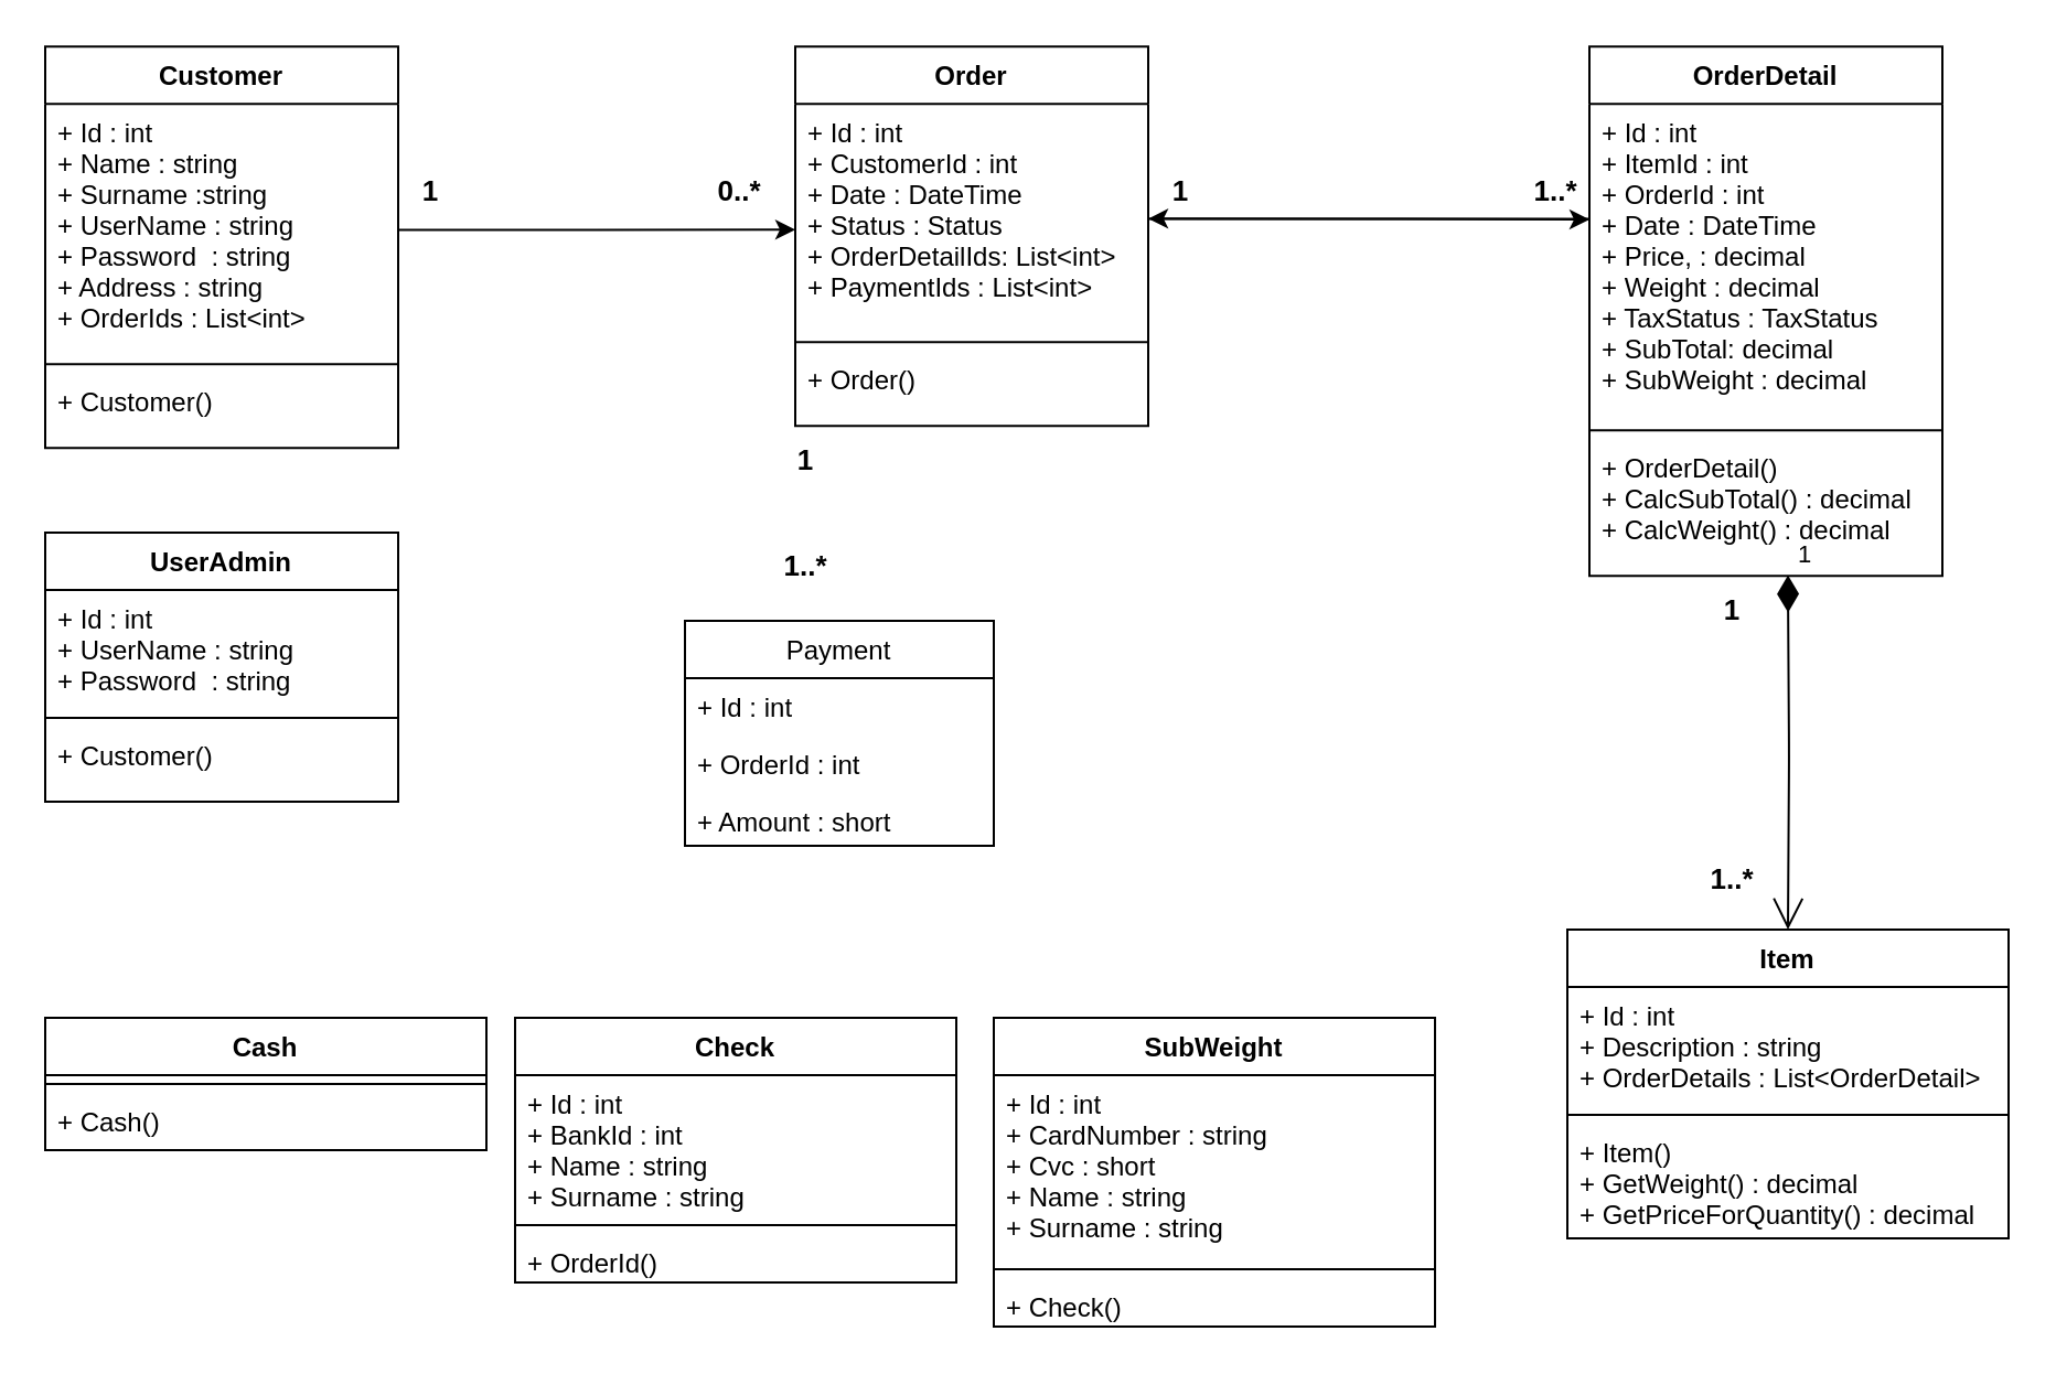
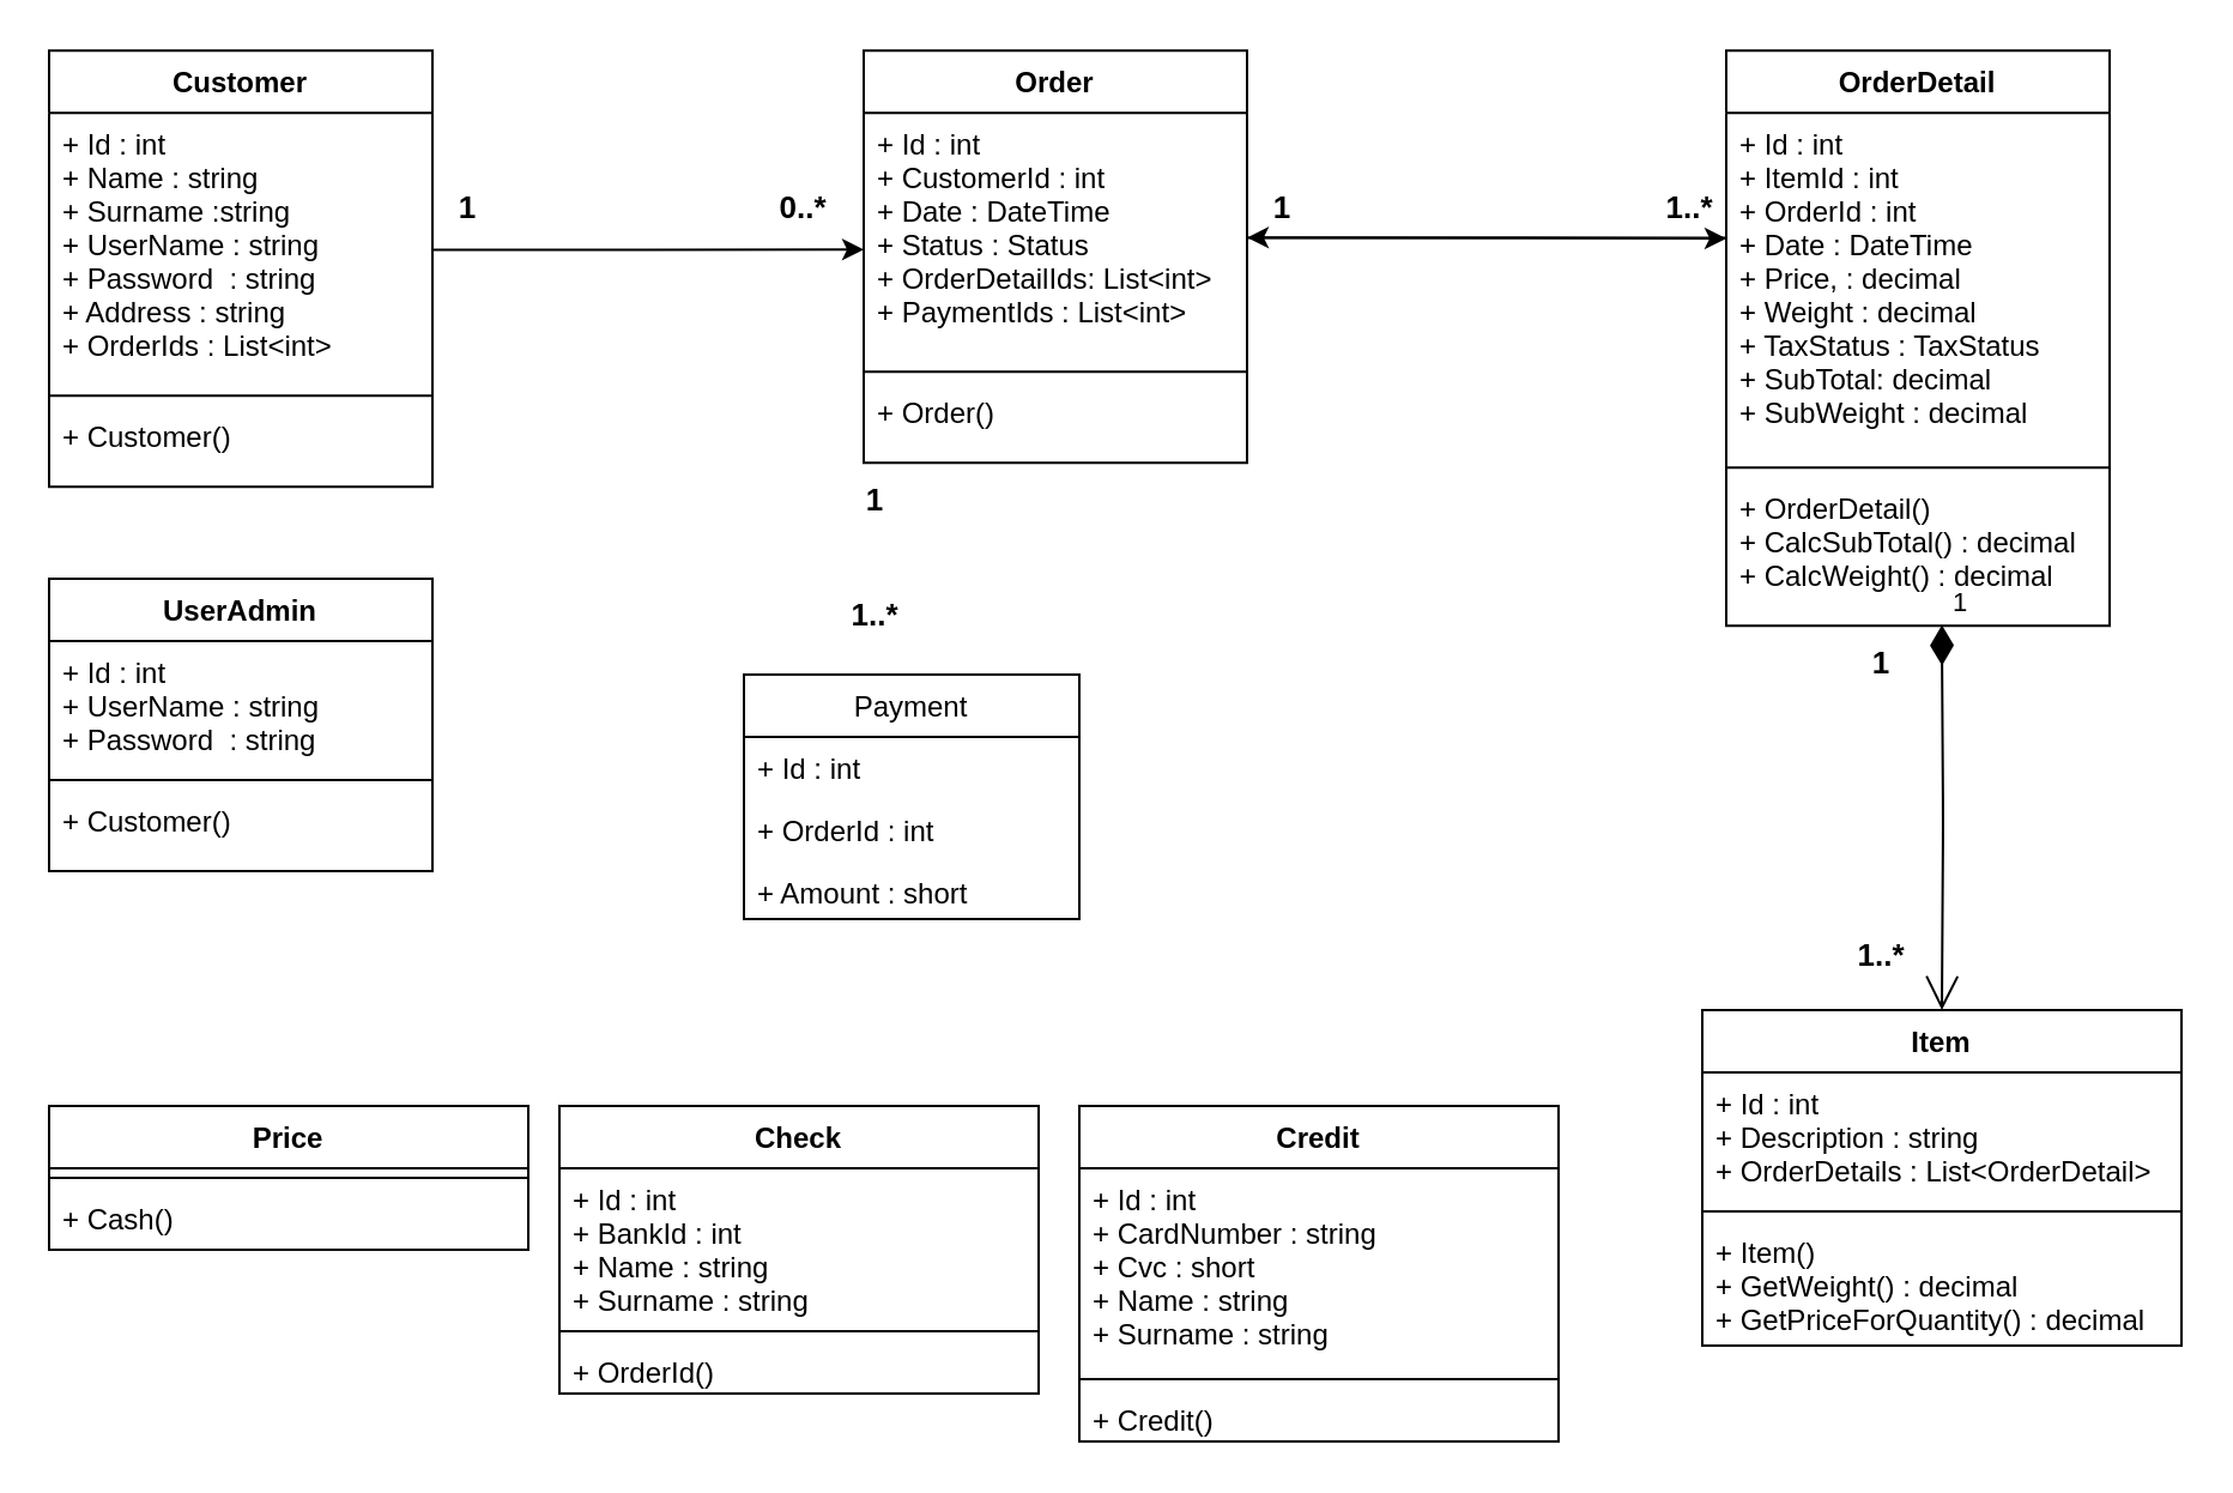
  <mxCell id="0" />
  <mxCell id="1" parent="0" />
  <mxCell id="2" value="Customer" style="swimlane;fontStyle=1;align=center;verticalAlign=top;childLayout=stackLayout;horizontal=1;startSize=26;horizontalStack=0;resizeParent=1;resizeParentMax=0;resizeLast=0;collapsible=1;marginBottom=0;" parent="1" vertex="1"><mxGeometry x="20" y="20.66" width="160" height="182" as="geometry" /></mxCell>
  <mxCell id="3" value="+ Id : int&#10;+ Name : string&#10;+ Surname :string&#10;+ UserName : string&#10;+ Password  : string&#10;+ Address : string&#10;+ OrderIds : List&lt;int&gt;" style="text;strokeColor=none;fillColor=none;align=left;verticalAlign=top;spacingLeft=4;spacingRight=4;overflow=hidden;rotatable=0;points=[[0,0.5],[1,0.5]];portConstraint=eastwest;" parent="2" vertex="1"><mxGeometry y="26" width="160" height="114" as="geometry" /></mxCell>
  <mxCell id="4" value="" style="line;strokeWidth=1;fillColor=none;align=left;verticalAlign=middle;spacingTop=-1;spacingLeft=3;spacingRight=3;rotatable=0;labelPosition=right;points=[];portConstraint=eastwest;" parent="2" vertex="1"><mxGeometry y="140" width="160" height="8" as="geometry" /></mxCell>
  <mxCell id="5" value="+ Customer()" style="text;strokeColor=none;fillColor=none;align=left;verticalAlign=top;spacingLeft=4;spacingRight=4;overflow=hidden;rotatable=0;points=[[0,0.5],[1,0.5]];portConstraint=eastwest;" parent="2" vertex="1"><mxGeometry y="148" width="160" height="34" as="geometry" /></mxCell>
  <mxCell id="6" style="edgeStyle=orthogonalEdgeStyle;rounded=0;orthogonalLoop=1;jettySize=auto;html=1;exitX=1;exitY=0.5;exitDx=0;exitDy=0;" parent="2" source="3" target="3" edge="1"><mxGeometry relative="1" as="geometry" /></mxCell>
  <mxCell id="7" value="Order" style="swimlane;fontStyle=1;align=center;verticalAlign=top;childLayout=stackLayout;horizontal=1;startSize=26;horizontalStack=0;resizeParent=1;resizeParentMax=0;resizeLast=0;collapsible=1;marginBottom=0;" parent="1" vertex="1"><mxGeometry x="360" y="20.66" width="160" height="172" as="geometry" /></mxCell>
  <mxCell id="8" value="+ Id : int&#10;+ CustomerId : int&#10;+ Date : DateTime&#10;+ Status : Status&#10;+ OrderDetailIds: List&lt;int&gt;&#10;+ PaymentIds : List&lt;int&gt;" style="text;strokeColor=none;fillColor=none;align=left;verticalAlign=top;spacingLeft=4;spacingRight=4;overflow=hidden;rotatable=0;points=[[0,0.5],[1,0.5]];portConstraint=eastwest;" parent="7" vertex="1"><mxGeometry y="26" width="160" height="104" as="geometry" /></mxCell>
  <mxCell id="9" value="" style="line;strokeWidth=1;fillColor=none;align=left;verticalAlign=middle;spacingTop=-1;spacingLeft=3;spacingRight=3;rotatable=0;labelPosition=right;points=[];portConstraint=eastwest;" parent="7" vertex="1"><mxGeometry y="130" width="160" height="8" as="geometry" /></mxCell>
  <mxCell id="10" value="+ Order()" style="text;strokeColor=none;fillColor=none;align=left;verticalAlign=top;spacingLeft=4;spacingRight=4;overflow=hidden;rotatable=0;points=[[0,0.5],[1,0.5]];portConstraint=eastwest;" parent="7" vertex="1"><mxGeometry y="138" width="160" height="34" as="geometry" /></mxCell>
  <mxCell id="11" style="edgeStyle=orthogonalEdgeStyle;rounded=0;orthogonalLoop=1;jettySize=auto;html=1;exitX=1;exitY=0.5;exitDx=0;exitDy=0;" parent="7" source="8" target="8" edge="1"><mxGeometry relative="1" as="geometry" /></mxCell>
  <mxCell id="12" value="OrderDetail" style="swimlane;fontStyle=1;align=center;verticalAlign=top;childLayout=stackLayout;horizontal=1;startSize=26;horizontalStack=0;resizeParent=1;resizeParentMax=0;resizeLast=0;collapsible=1;marginBottom=0;" parent="1" vertex="1"><mxGeometry x="720" y="20.66" width="160" height="240" as="geometry" /></mxCell>
  <mxCell id="13" value="+ Id : int&#10;+ ItemId : int&#10;+ OrderId : int&#10;+ Date : DateTime&#10;+ Price, : decimal&#10;+ Weight : decimal&#10;+ TaxStatus : TaxStatus&#10;+ SubTotal: decimal&#10;+ SubWeight : decimal" style="text;strokeColor=none;fillColor=none;align=left;verticalAlign=top;spacingLeft=4;spacingRight=4;overflow=hidden;rotatable=0;points=[[0,0.5],[1,0.5]];portConstraint=eastwest;" parent="12" vertex="1"><mxGeometry y="26" width="160" height="144" as="geometry" /></mxCell>
  <mxCell id="14" value="" style="line;strokeWidth=1;fillColor=none;align=left;verticalAlign=middle;spacingTop=-1;spacingLeft=3;spacingRight=3;rotatable=0;labelPosition=right;points=[];portConstraint=eastwest;" parent="12" vertex="1"><mxGeometry y="170" width="160" height="8" as="geometry" /></mxCell>
  <mxCell id="15" value="+ OrderDetail()&#10;+ CalcSubTotal() : decimal&#10;+ CalcWeight() : decimal" style="text;strokeColor=none;fillColor=none;align=left;verticalAlign=top;spacingLeft=4;spacingRight=4;overflow=hidden;rotatable=0;points=[[0,0.5],[1,0.5]];portConstraint=eastwest;" parent="12" vertex="1"><mxGeometry y="178" width="160" height="62" as="geometry" /></mxCell>
  <mxCell id="16" value="Item" style="swimlane;fontStyle=1;align=center;verticalAlign=top;childLayout=stackLayout;horizontal=1;startSize=26;horizontalStack=0;resizeParent=1;resizeParentMax=0;resizeLast=0;collapsible=1;marginBottom=0;" parent="1" vertex="1"><mxGeometry x="710" y="421" width="200" height="140" as="geometry" /></mxCell>
  <mxCell id="17" value="+ Id : int&#10;+ Description : string&#10;+ OrderDetails : List&lt;OrderDetail&gt; " style="text;strokeColor=none;fillColor=none;align=left;verticalAlign=top;spacingLeft=4;spacingRight=4;overflow=hidden;rotatable=0;points=[[0,0.5],[1,0.5]];portConstraint=eastwest;" parent="16" vertex="1"><mxGeometry y="26" width="200" height="54" as="geometry" /></mxCell>
  <mxCell id="18" value="" style="line;strokeWidth=1;fillColor=none;align=left;verticalAlign=middle;spacingTop=-1;spacingLeft=3;spacingRight=3;rotatable=0;labelPosition=right;points=[];portConstraint=eastwest;" parent="16" vertex="1"><mxGeometry y="80" width="200" height="8" as="geometry" /></mxCell>
  <mxCell id="19" value="+ Item()&#10;+ GetWeight() : decimal&#10;+ GetPriceForQuantity() : decimal" style="text;strokeColor=none;fillColor=none;align=left;verticalAlign=top;spacingLeft=4;spacingRight=4;overflow=hidden;rotatable=0;points=[[0,0.5],[1,0.5]];portConstraint=eastwest;" parent="16" vertex="1"><mxGeometry y="88" width="200" height="52" as="geometry" /></mxCell>
  <mxCell id="20" value="Payment" style="swimlane;fontStyle=0;childLayout=stackLayout;horizontal=1;startSize=26;fillColor=none;horizontalStack=0;resizeParent=1;resizeParentMax=0;resizeLast=0;collapsible=1;marginBottom=0;" parent="1" vertex="1"><mxGeometry x="310" y="281" width="140" height="102" as="geometry" /></mxCell>
  <mxCell id="21" value="+ Id : int" style="text;strokeColor=none;fillColor=none;align=left;verticalAlign=top;spacingLeft=4;spacingRight=4;overflow=hidden;rotatable=0;points=[[0,0.5],[1,0.5]];portConstraint=eastwest;" parent="20" vertex="1"><mxGeometry y="26" width="140" height="26" as="geometry" /></mxCell>
  <mxCell id="22" value="+ OrderId : int" style="text;strokeColor=none;fillColor=none;align=left;verticalAlign=top;spacingLeft=4;spacingRight=4;overflow=hidden;rotatable=0;points=[[0,0.5],[1,0.5]];portConstraint=eastwest;" parent="20" vertex="1"><mxGeometry y="52" width="140" height="26" as="geometry" /></mxCell>
  <mxCell id="23" value="+ Amount : short " style="text;strokeColor=none;fillColor=none;align=left;verticalAlign=top;spacingLeft=4;spacingRight=4;overflow=hidden;rotatable=0;points=[[0,0.5],[1,0.5]];portConstraint=eastwest;" parent="20" vertex="1"><mxGeometry y="78" width="140" height="24" as="geometry" /></mxCell>
- <mxCell id="24" value="Cash" style="swimlane;fontStyle=1;align=center;verticalAlign=top;childLayout=stackLayout;horizontal=1;startSize=26;horizontalStack=0;resizeParent=1;resizeParentMax=0;resizeLast=0;collapsible=1;marginBottom=0;" parent="1" vertex="1"><mxGeometry x="20" y="461" width="200" height="60" as="geometry" /></mxCell>
+ <mxCell id="24" value="Price" style="swimlane;fontStyle=1;align=center;verticalAlign=top;childLayout=stackLayout;horizontal=1;startSize=26;horizontalStack=0;resizeParent=1;resizeParentMax=0;resizeLast=0;collapsible=1;marginBottom=0;" parent="1" vertex="1"><mxGeometry x="20" y="461" width="200" height="60" as="geometry" /></mxCell>
  <mxCell id="25" value="" style="line;strokeWidth=1;fillColor=none;align=left;verticalAlign=middle;spacingTop=-1;spacingLeft=3;spacingRight=3;rotatable=0;labelPosition=right;points=[];portConstraint=eastwest;" parent="24" vertex="1"><mxGeometry y="26" width="200" height="8" as="geometry" /></mxCell>
  <mxCell id="26" value="+ Cash()" style="text;strokeColor=none;fillColor=none;align=left;verticalAlign=top;spacingLeft=4;spacingRight=4;overflow=hidden;rotatable=0;points=[[0,0.5],[1,0.5]];portConstraint=eastwest;" parent="24" vertex="1"><mxGeometry y="34" width="200" height="26" as="geometry" /></mxCell>
  <mxCell id="27" value="Check" style="swimlane;fontStyle=1;align=center;verticalAlign=top;childLayout=stackLayout;horizontal=1;startSize=26;horizontalStack=0;resizeParent=1;resizeParentMax=0;resizeLast=0;collapsible=1;marginBottom=0;" parent="1" vertex="1"><mxGeometry x="233" y="461" width="200" height="120" as="geometry" /></mxCell>
  <mxCell id="28" value="+ Id : int&#10;+ BankId : int&#10;+ Name : string&#10;+ Surname : string" style="text;strokeColor=none;fillColor=none;align=left;verticalAlign=top;spacingLeft=4;spacingRight=4;overflow=hidden;rotatable=0;points=[[0,0.5],[1,0.5]];portConstraint=eastwest;" parent="27" vertex="1"><mxGeometry y="26" width="200" height="64" as="geometry" /></mxCell>
  <mxCell id="29" value="" style="line;strokeWidth=1;fillColor=none;align=left;verticalAlign=middle;spacingTop=-1;spacingLeft=3;spacingRight=3;rotatable=0;labelPosition=right;points=[];portConstraint=eastwest;" parent="27" vertex="1"><mxGeometry y="90" width="200" height="8" as="geometry" /></mxCell>
  <mxCell id="30" value="+ OrderId()" style="text;strokeColor=none;fillColor=none;align=left;verticalAlign=top;spacingLeft=4;spacingRight=4;overflow=hidden;rotatable=0;points=[[0,0.5],[1,0.5]];portConstraint=eastwest;" parent="27" vertex="1"><mxGeometry y="98" width="200" height="22" as="geometry" /></mxCell>
- <mxCell id="31" value="SubWeight" style="swimlane;fontStyle=1;align=center;verticalAlign=top;childLayout=stackLayout;horizontal=1;startSize=26;horizontalStack=0;resizeParent=1;resizeParentMax=0;resizeLast=0;collapsible=1;marginBottom=0;" parent="1" vertex="1"><mxGeometry x="450" y="461" width="200" height="140" as="geometry" /></mxCell>
+ <mxCell id="31" value="Credit" style="swimlane;fontStyle=1;align=center;verticalAlign=top;childLayout=stackLayout;horizontal=1;startSize=26;horizontalStack=0;resizeParent=1;resizeParentMax=0;resizeLast=0;collapsible=1;marginBottom=0;" parent="1" vertex="1"><mxGeometry x="450" y="461" width="200" height="140" as="geometry" /></mxCell>
  <mxCell id="32" value="+ Id : int&#10;+ CardNumber : string&#10;+ Cvc : short&#10;+ Name : string&#10;+ Surname : string" style="text;strokeColor=none;fillColor=none;align=left;verticalAlign=top;spacingLeft=4;spacingRight=4;overflow=hidden;rotatable=0;points=[[0,0.5],[1,0.5]];portConstraint=eastwest;" parent="31" vertex="1"><mxGeometry y="26" width="200" height="84" as="geometry" /></mxCell>
  <mxCell id="33" value="" style="line;strokeWidth=1;fillColor=none;align=left;verticalAlign=middle;spacingTop=-1;spacingLeft=3;spacingRight=3;rotatable=0;labelPosition=right;points=[];portConstraint=eastwest;" parent="31" vertex="1"><mxGeometry y="110" width="200" height="8" as="geometry" /></mxCell>
- <mxCell id="34" value="+ Check()" style="text;strokeColor=none;fillColor=none;align=left;verticalAlign=top;spacingLeft=4;spacingRight=4;overflow=hidden;rotatable=0;points=[[0,0.5],[1,0.5]];portConstraint=eastwest;" parent="31" vertex="1"><mxGeometry y="118" width="200" height="22" as="geometry" /></mxCell>
+ <mxCell id="34" value="+ Credit()" style="text;strokeColor=none;fillColor=none;align=left;verticalAlign=top;spacingLeft=4;spacingRight=4;overflow=hidden;rotatable=0;points=[[0,0.5],[1,0.5]];portConstraint=eastwest;" parent="31" vertex="1"><mxGeometry y="118" width="200" height="22" as="geometry" /></mxCell>
  <mxCell id="35" value="UserAdmin" style="swimlane;fontStyle=1;align=center;verticalAlign=top;childLayout=stackLayout;horizontal=1;startSize=26;horizontalStack=0;resizeParent=1;resizeParentMax=0;resizeLast=0;collapsible=1;marginBottom=0;" vertex="1" parent="1"><mxGeometry x="20" y="241" width="160" height="122" as="geometry" /></mxCell>
  <mxCell id="36" value="+ Id : int&#10;+ UserName : string&#10;+ Password  : string&#10;" style="text;strokeColor=none;fillColor=none;align=left;verticalAlign=top;spacingLeft=4;spacingRight=4;overflow=hidden;rotatable=0;points=[[0,0.5],[1,0.5]];portConstraint=eastwest;" vertex="1" parent="35"><mxGeometry y="26" width="160" height="54" as="geometry" /></mxCell>
  <mxCell id="37" value="" style="line;strokeWidth=1;fillColor=none;align=left;verticalAlign=middle;spacingTop=-1;spacingLeft=3;spacingRight=3;rotatable=0;labelPosition=right;points=[];portConstraint=eastwest;" vertex="1" parent="35"><mxGeometry y="80" width="160" height="8" as="geometry" /></mxCell>
  <mxCell id="38" value="+ Customer()" style="text;strokeColor=none;fillColor=none;align=left;verticalAlign=top;spacingLeft=4;spacingRight=4;overflow=hidden;rotatable=0;points=[[0,0.5],[1,0.5]];portConstraint=eastwest;" vertex="1" parent="35"><mxGeometry y="88" width="160" height="34" as="geometry" /></mxCell>
  <mxCell id="39" style="edgeStyle=orthogonalEdgeStyle;rounded=0;orthogonalLoop=1;jettySize=auto;html=1;entryX=0;entryY=0.548;entryDx=0;entryDy=0;entryPerimeter=0;" edge="1" parent="1" source="3" target="8"><mxGeometry relative="1" as="geometry" /></mxCell>
  <mxCell id="40" style="edgeStyle=orthogonalEdgeStyle;rounded=0;orthogonalLoop=1;jettySize=auto;html=1;entryX=1;entryY=0.5;entryDx=0;entryDy=0;" edge="1" parent="1" source="13" target="8"><mxGeometry relative="1" as="geometry"><Array as="points"><mxPoint x="620" y="99" /></Array></mxGeometry></mxCell>
  <mxCell id="41" value="&lt;b&gt;&lt;font style=&quot;font-size: 13px&quot;&gt;1&lt;/font&gt;&lt;/b&gt;" style="text;html=1;strokeColor=none;fillColor=none;align=center;verticalAlign=middle;whiteSpace=wrap;rounded=0;" vertex="1" parent="1"><mxGeometry x="190" y="81" width="10" height="10" as="geometry" /></mxCell>
  <mxCell id="42" value="&lt;b&gt;&lt;font style=&quot;font-size: 13px&quot;&gt;0..*&lt;/font&gt;&lt;/b&gt;" style="text;html=1;strokeColor=none;fillColor=none;align=center;verticalAlign=middle;whiteSpace=wrap;rounded=0;" vertex="1" parent="1"><mxGeometry x="330" y="81" width="10" height="10" as="geometry" /></mxCell>
  <mxCell id="43" value="&lt;b&gt;&lt;font style=&quot;font-size: 13px&quot;&gt;1&lt;/font&gt;&lt;/b&gt;" style="text;html=1;strokeColor=none;fillColor=none;align=center;verticalAlign=middle;whiteSpace=wrap;rounded=0;" vertex="1" parent="1"><mxGeometry x="530" y="81" width="10" height="10" as="geometry" /></mxCell>
  <mxCell id="44" value="&lt;b&gt;&lt;font style=&quot;font-size: 13px&quot;&gt;1..*&lt;/font&gt;&lt;/b&gt;" style="text;html=1;strokeColor=none;fillColor=none;align=center;verticalAlign=middle;whiteSpace=wrap;rounded=0;" vertex="1" parent="1"><mxGeometry x="700" y="81" width="10" height="10" as="geometry" /></mxCell>
  <mxCell id="45" style="edgeStyle=orthogonalEdgeStyle;rounded=0;orthogonalLoop=1;jettySize=auto;html=1;" edge="1" parent="1" source="8"><mxGeometry relative="1" as="geometry"><mxPoint x="720" y="99" as="targetPoint" /></mxGeometry></mxCell>
  <mxCell id="46" value="&lt;b&gt;&lt;font style=&quot;font-size: 13px&quot;&gt;1&lt;/font&gt;&lt;/b&gt;" style="text;html=1;strokeColor=none;fillColor=none;align=center;verticalAlign=middle;whiteSpace=wrap;rounded=0;" vertex="1" parent="1"><mxGeometry x="780" y="271" width="10" height="10" as="geometry" /></mxCell>
  <mxCell id="47" value="&lt;b&gt;&lt;font style=&quot;font-size: 13px&quot;&gt;1..*&lt;/font&gt;&lt;/b&gt;" style="text;html=1;strokeColor=none;fillColor=none;align=center;verticalAlign=middle;whiteSpace=wrap;rounded=0;" vertex="1" parent="1"><mxGeometry x="780" y="393" width="10" height="10" as="geometry" /></mxCell>
  <mxCell id="48" value="1" style="endArrow=open;html=1;endSize=12;startArrow=diamondThin;startSize=14;startFill=1;edgeStyle=orthogonalEdgeStyle;align=left;verticalAlign=bottom;entryX=0.5;entryY=0;entryDx=0;entryDy=0;" edge="1" parent="1" target="16"><mxGeometry x="-1" y="3" relative="1" as="geometry"><mxPoint x="809.97" y="260.32" as="sourcePoint" /><mxPoint x="810" y="412" as="targetPoint" /><Array as="points" /></mxGeometry></mxCell>
  <mxCell id="49" value="&lt;b&gt;&lt;font style=&quot;font-size: 13px&quot;&gt;1..*&lt;/font&gt;&lt;/b&gt;" style="text;html=1;strokeColor=none;fillColor=none;align=center;verticalAlign=middle;whiteSpace=wrap;rounded=0;" vertex="1" parent="1"><mxGeometry x="360" y="250.66" width="10" height="10" as="geometry" /></mxCell>
  <mxCell id="50" value="&lt;b&gt;&lt;font style=&quot;font-size: 13px&quot;&gt;1&lt;/font&gt;&lt;/b&gt;" style="text;html=1;strokeColor=none;fillColor=none;align=center;verticalAlign=middle;whiteSpace=wrap;rounded=0;" vertex="1" parent="1"><mxGeometry x="360" y="202.66" width="10" height="10" as="geometry" /></mxCell>
